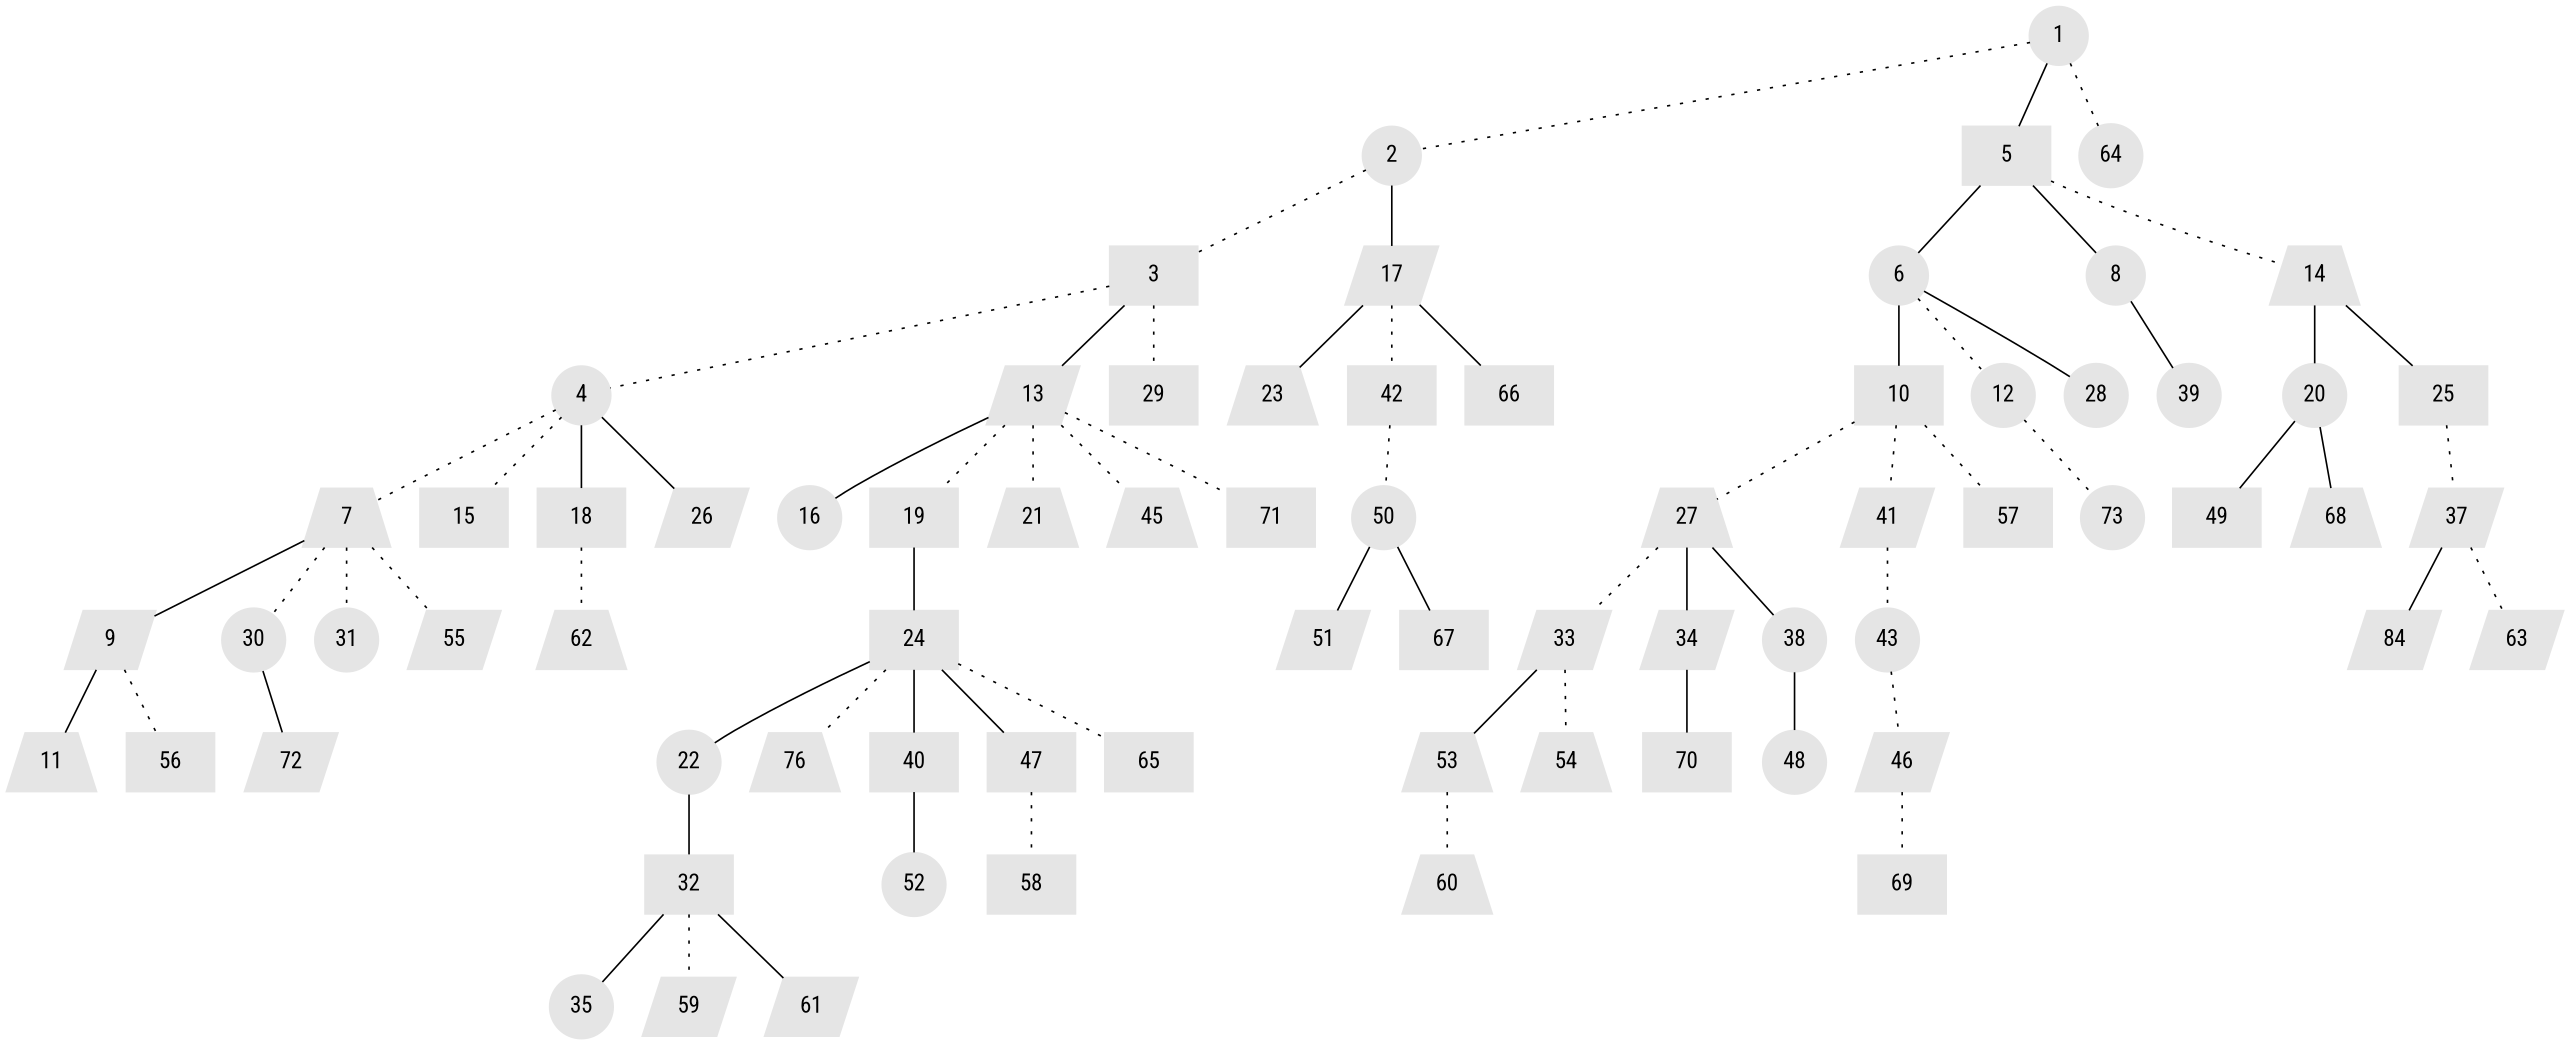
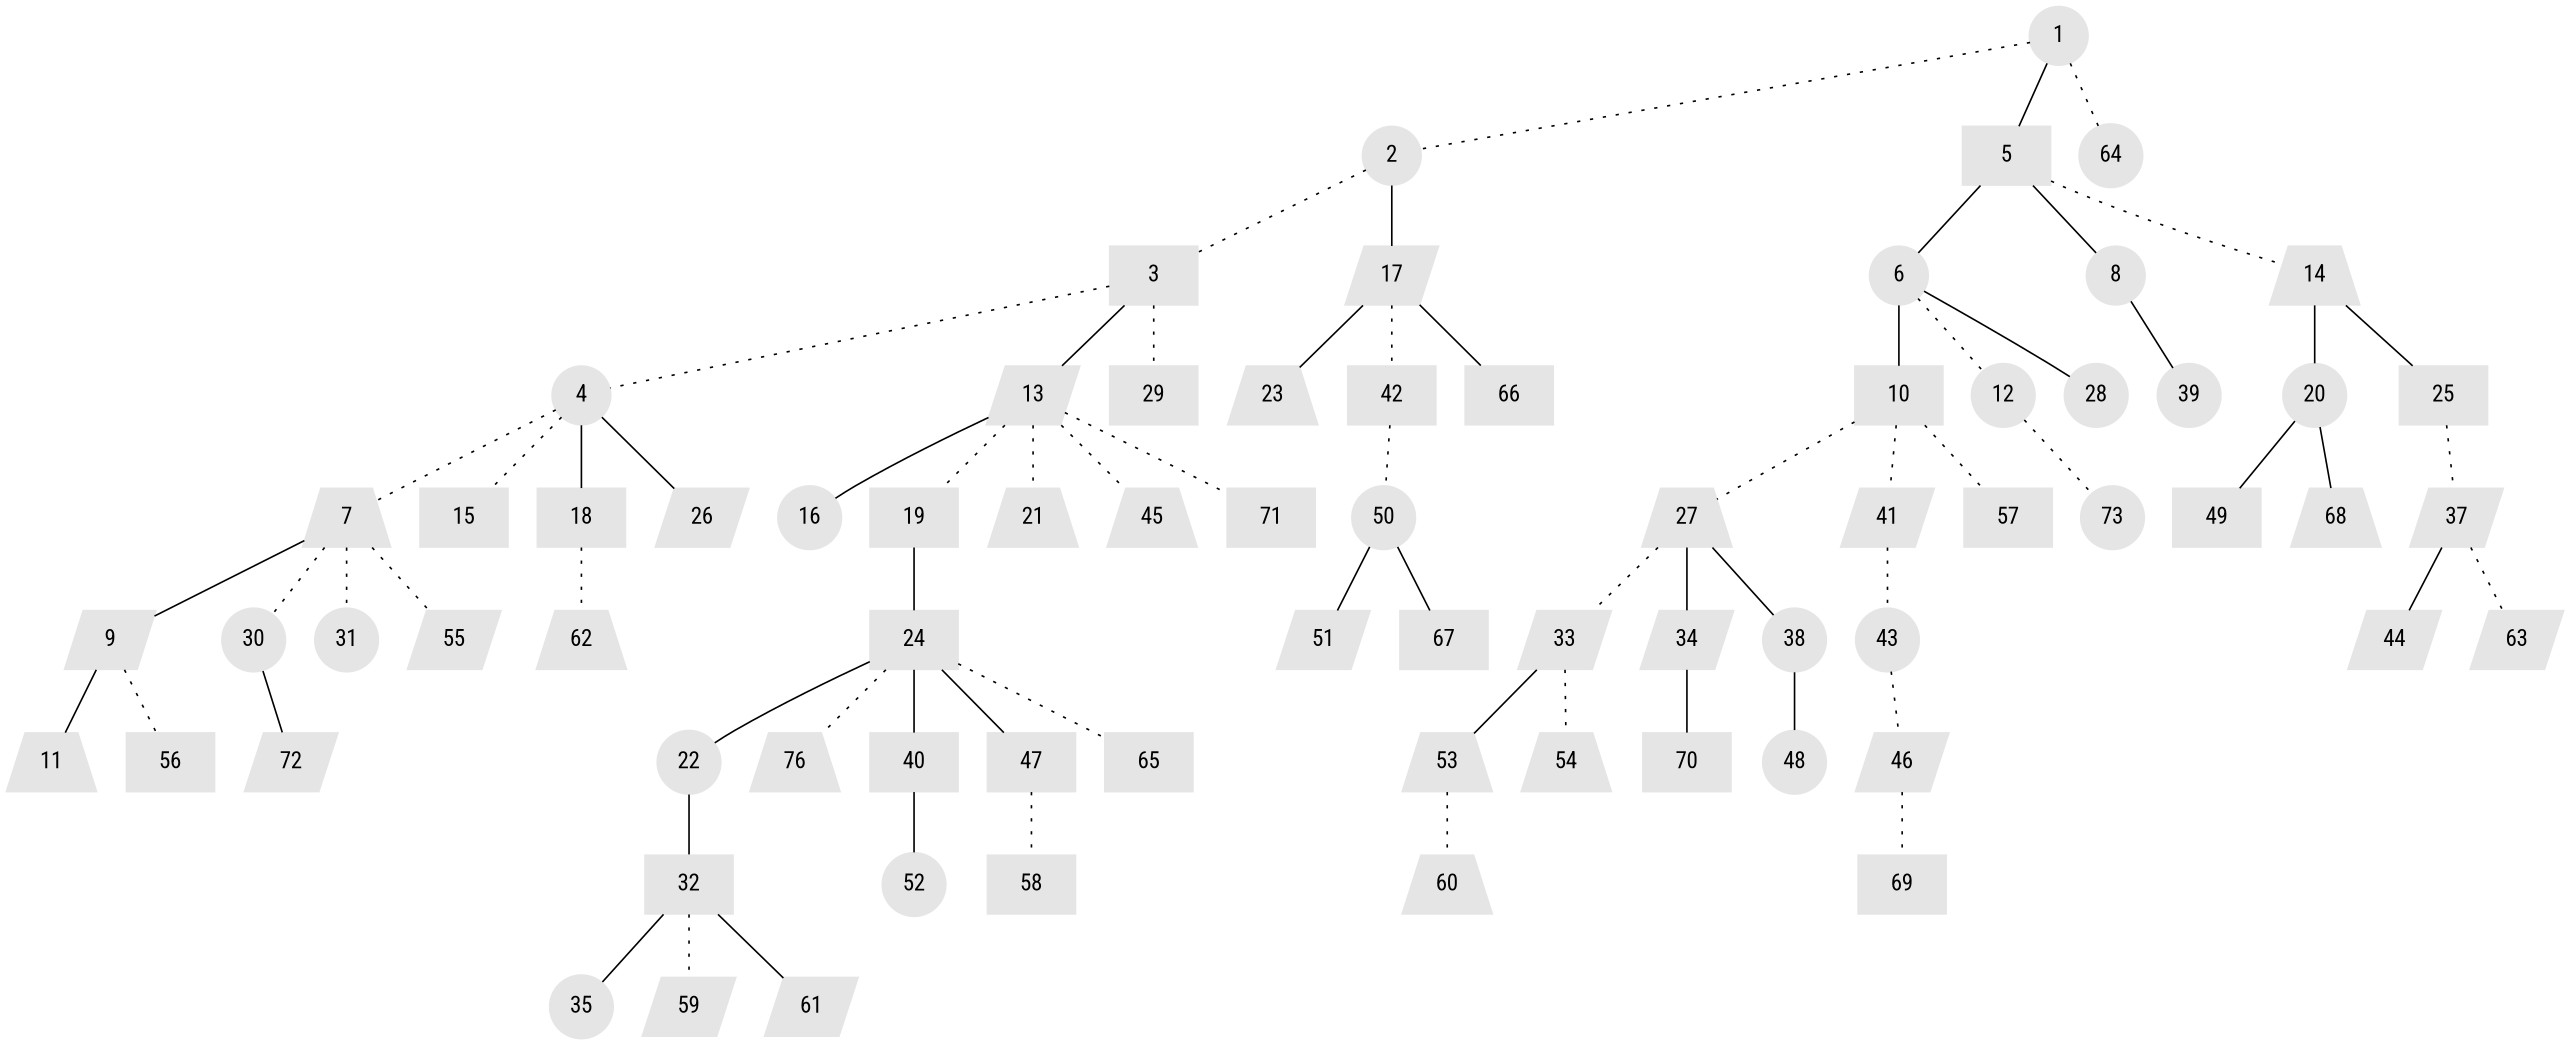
  graph {
    fontname="Roboto Condensed"
    node [color=gray90 fontname="Roboto Condensed" shape=box style=filled]
    edge [fontname="Roboto Condensed" style=dotted weight=1.0]
    1 [shape=circle]
    2 [shape=circle]
    5
    64 [shape=circle]
    3
    17 [shape=parallelogram]
    6 [shape=circle]
    8 [shape=circle]
    14 [shape=trapezium]
    4 [shape=circle]
    13 [shape=parallelogram]
    29
    23 [shape=trapezium]
    42
    66
    7 [shape=trapezium]
    15
    18
    26 [shape=parallelogram]
    16 [shape=circle]
    19
    21 [shape=trapezium]
    45 [shape=trapezium]
    71
    9 [shape=parallelogram]
    30 [shape=circle]
    31 [shape=circle]
    55 [shape=parallelogram]
    62 [shape=trapezium]
    10
    12 [shape=circle]
    28 [shape=circle]
    39 [shape=circle]
    20 [shape=circle]
    25
    27 [shape=trapezium]
    41 [shape=parallelogram]
    57
    73 [shape=circle]
    11 [shape=trapezium]
    56
    72 [shape=parallelogram]
    33 [shape=parallelogram]
    34 [shape=parallelogram]
    38 [shape=circle]
    43 [shape=circle]
    24
    49
    68 [shape=trapezium]
    37 [shape=parallelogram]
    22 [shape=circle]
    32
    50 [shape=circle]
    n54 [label=76 shape=trapezium]
    40
    47
    65
    35 [shape=circle]
    59 [shape=parallelogram]
    61 [shape=parallelogram]
    52 [shape=circle]
    58
-   44 [shape=parallelogram label=84]
+   44 [shape=parallelogram]
    63 [shape=parallelogram]
    53 [shape=trapezium]
    54 [shape=trapezium]
    70
    48 [shape=circle]
    60 [shape=trapezium]
    46 [shape=parallelogram]
    51 [shape=parallelogram]
    67
    69
    1 -- 2
    1 -- 5 [style=solid]
    1 -- 64 [weight=2.0]
    2 -- 3
    2 -- 17 [style=solid]
    5 -- 6 [style=solid]
    5 -- 8 [style=solid]
    5 -- 14
    3 -- 4
    3 -- 13 [style=solid]
    3 -- 29 [weight=2.0]
    17 -- 23 [style=solid]
    17 -- 42 [weight=2.0]
    17 -- 66 [style=solid]
    6 -- 10 [style=solid weight=5.0]
    6 -- 12
    6 -- 28 [style=solid]
    8 -- 39 [style=solid]
    14 -- 20 [style=solid]
    14 -- 25 [style=solid]
    4 -- 7
    4 -- 15
    4 -- 18 [style=solid]
    4 -- 26 [style=solid]
    13 -- 16 [style=solid]
    13 -- 19
    13 -- 21 [weight=2.0]
    13 -- 45
    13 -- 71
    42 -- 50
    7 -- 9 [style=solid]
    7 -- 30
    7 -- 31
    7 -- 55 [weight=2.0]
    18 -- 62
    19 -- 24 [style=solid]
    9 -- 11 [style=solid weight=2.0]
    9 -- 56
    30 -- 72 [style=solid]
    10 -- 27
    10 -- 41
    10 -- 57
    12 -- 73
    20 -- 49 [style=solid]
    20 -- 68 [style=solid]
    25 -- 37
    27 -- 33
    27 -- 34 [style=solid weight=2.0]
    27 -- 38 [style=solid]
    41 -- 43 [weight=3.0]
    33 -- 53 [style=solid]
    33 -- 54
    34 -- 70 [style=solid]
    38 -- 48 [style=solid weight=2.0]
    43 -- 46
    24 -- 22 [style=solid]
    24 -- n54
    24 -- 40 [style=solid]
    24 -- 47 [style=solid]
    24 -- 65
    37 -- 44 [style=solid]
    37 -- 63
    22 -- 32 [style=solid weight=2.0]
    32 -- 35 [style=solid]
    32 -- 59
    32 -- 61 [style=solid]
    50 -- 51 [style=solid weight=2.0]
    50 -- 67 [style=solid]
    40 -- 52 [style=solid]
    47 -- 58
    53 -- 60
    46 -- 69
  }
